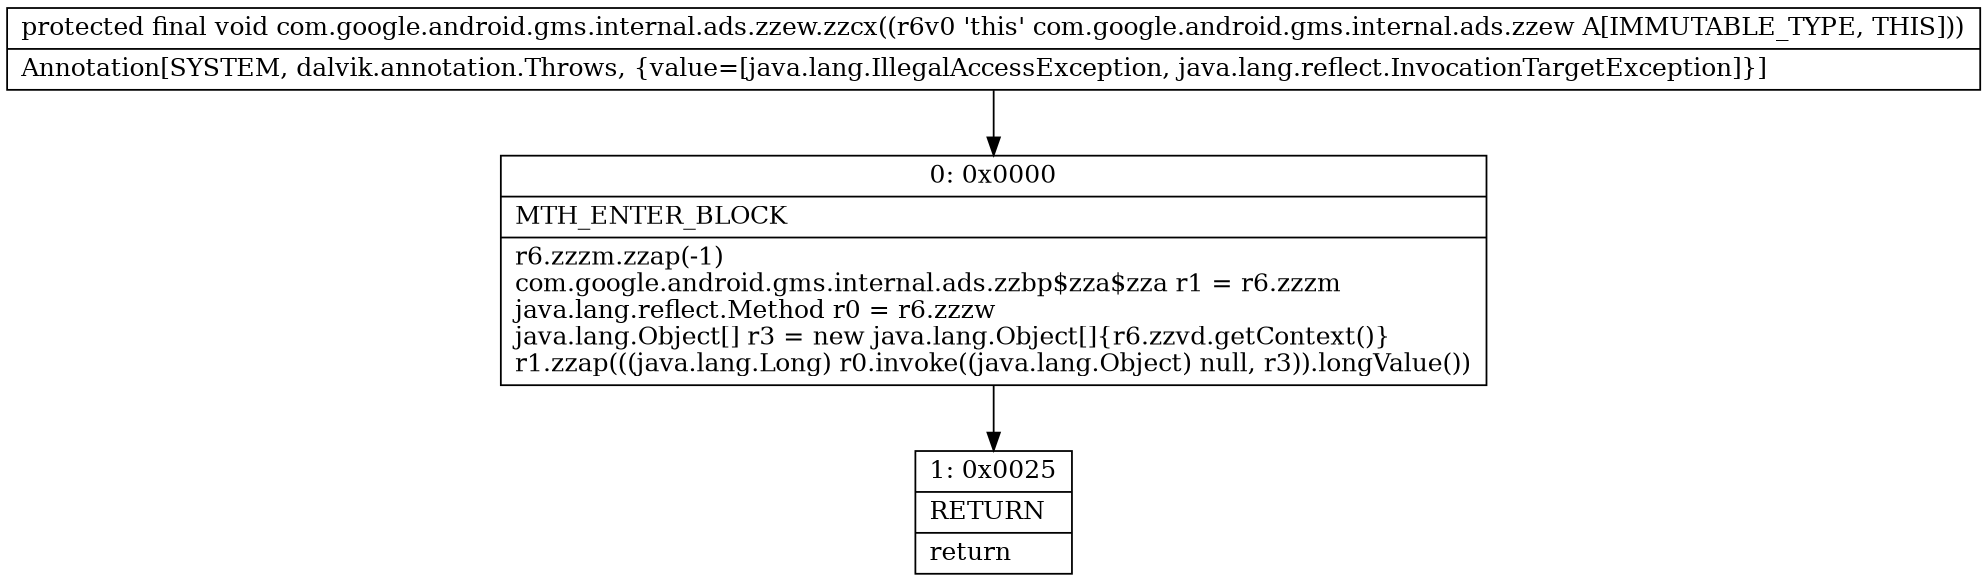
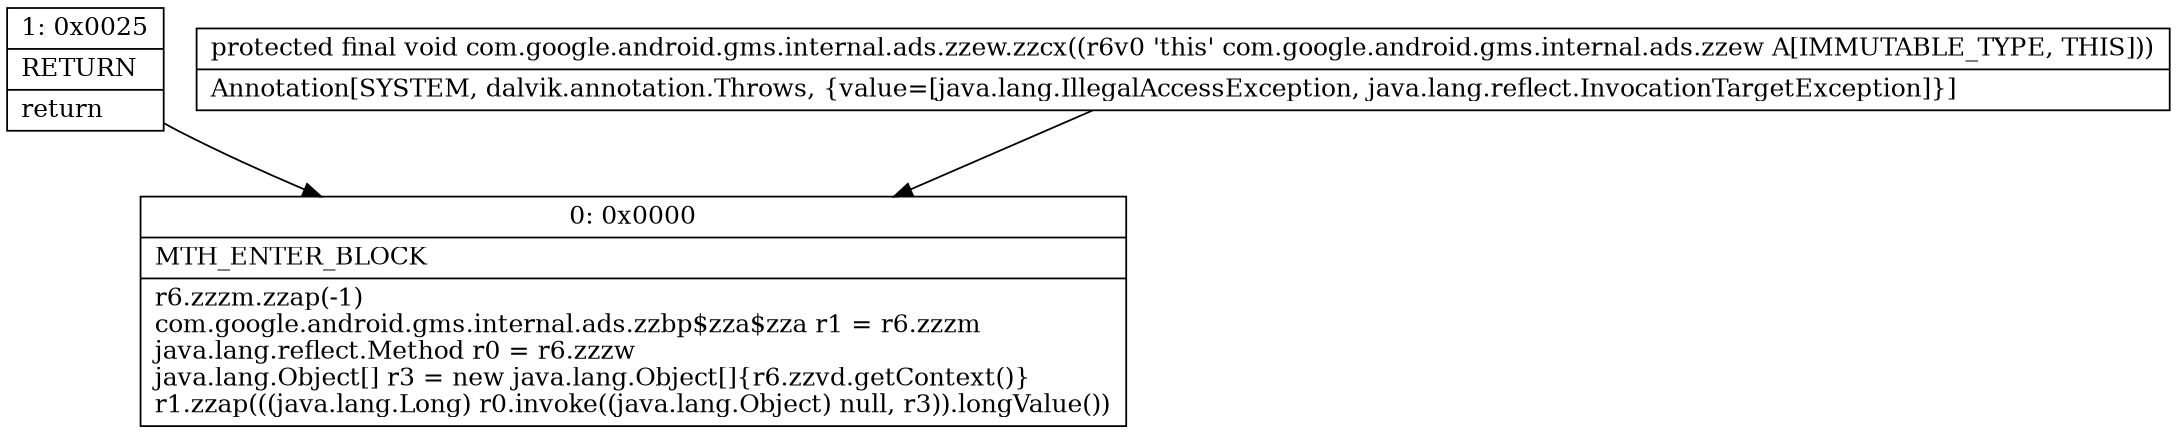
  digraph {
    node [shape=record]
    n1 [label="{0\:\ 0x0000|MTH_ENTER_BLOCK\l|r6.zzzm.zzap(\-1)\lcom.google.android.gms.internal.ads.zzbp$zza$zza r1 = r6.zzzm\ljava.lang.reflect.Method r0 = r6.zzzw\ljava.lang.Object[] r3 = new java.lang.Object[]\{r6.zzvd.getContext()\}\lr1.zzap(((java.lang.Long) r0.invoke((java.lang.Object) null, r3)).longValue())\l}"]
    n2 [label="{1\:\ 0x0025|RETURN\l|return\l}"]
    n3 [label="{protected final void com.google.android.gms.internal.ads.zzew.zzcx((r6v0 'this' com.google.android.gms.internal.ads.zzew A[IMMUTABLE_TYPE, THIS]))  | Annotation[SYSTEM, dalvik.annotation.Throws, \{value=[java.lang.IllegalAccessException, java.lang.reflect.InvocationTargetException]\}]\l}"]
-   n1 -> n2
+   n2 -> n1
    n3 -> n1
  }
